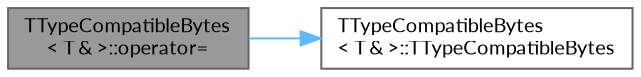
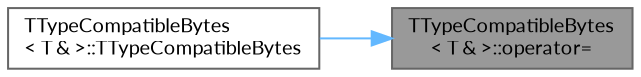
  digraph {
    rankdir=LR
    fontname=Lato
    node [fontname=Lato fontsize=10 shape=box style=filled]
    n1 [color=gray40 fillcolor=grey60 fontcolor=black height=0.2 label="TTypeCompatibleBytes\l\< T & \>::operator=" width=0.4]
    n2 [color=grey40 fillcolor=white height=0.2 label="TTypeCompatibleBytes\l\< T & \>::TTypeCompatibleBytes" width=0.4]
-   n1 -> n2 [color=steelblue1 fontname=Lato fontsize=10 labelfontname=Helvetica labelfontsize=10 style=solid]
+   n2 -> n1 [color=steelblue1 fontname=Lato fontsize=10 labelfontname=Helvetica labelfontsize=10 style=solid]
  }
